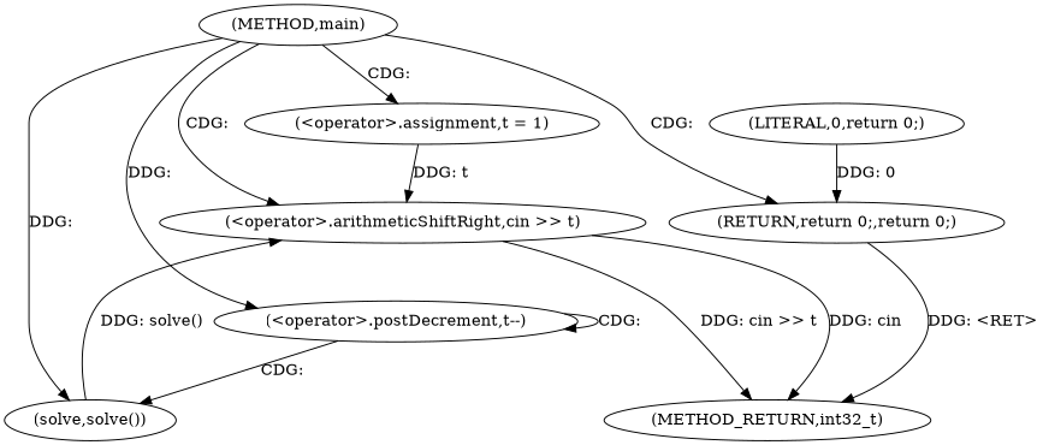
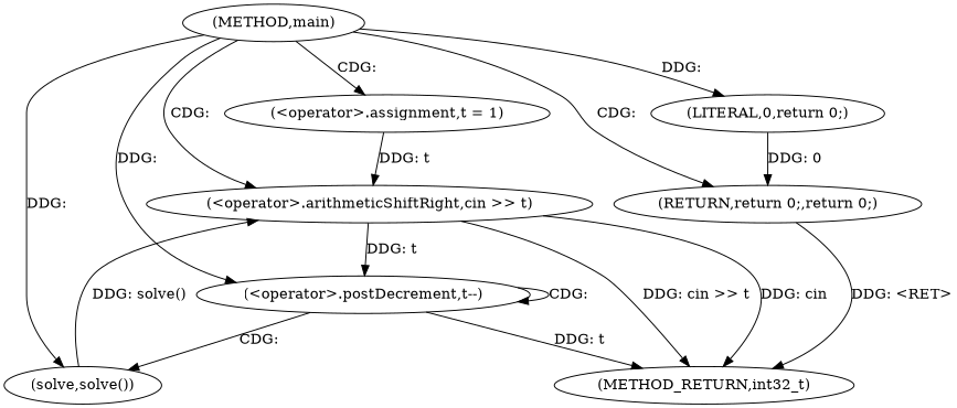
  digraph {
    n1 [label="(METHOD,main)"]
    n2 [label="(<operator>.assignment,t = 1)"]
    n3 [label="(<operator>.arithmeticShiftRight,cin >> t)"]
    n4 [label="(RETURN,return 0;,return 0;)"]
    n5 [label="(<operator>.postDecrement,t--)"]
    n6 [label="(solve,solve())"]
    n7 [label="(LITERAL,0,return 0;)"]
    n8 [label="(METHOD_RETURN,int32_t)"]
    n1 -> n2 [label="CDG: "]
    n1 -> n3 [label="CDG: "]
    n1 -> n4 [label="CDG: "]
    n1 -> n5 [label="DDG: "]
    n1 -> n6 [label="DDG: "]
+   n1 -> n7 [label="DDG: "]
    n2 -> n3 [label="DDG: t"]
+   n3 -> n5 [label="DDG: t"]
    n3 -> n8 [label="DDG: cin >> t"]
    n3 -> n8 [label="DDG: cin"]
    n4 -> n8 [label="DDG: <RET>"]
    n5 -> n5 [label="CDG: "]
    n5 -> n6 [label="CDG: "]
+   n5 -> n8 [label="DDG: t"]
    n6 -> n3 [label="DDG: solve()"]
    n7 -> n4 [label="DDG: 0"]
  }
